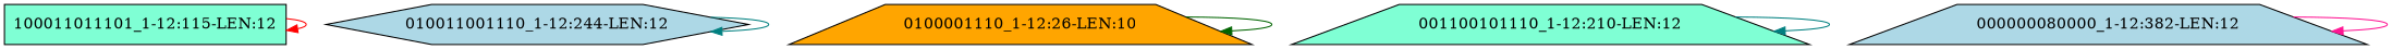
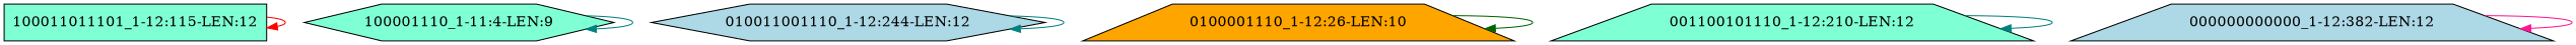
  digraph {
    node [fillcolor=aquamarine shape=trapezium style=filled]
    edge [color=teal]
    "100011011101_1-12:115-LEN:12" [shape=box]
+   "100001110_1-11:4-LEN:9" [shape=hexagon]
    "010011001110_1-12:244-LEN:12" [fillcolor=lightblue shape=hexagon]
    n4 [fillcolor=orange label="0100001110_1-12:26-LEN:10"]
    "001100101110_1-12:210-LEN:12"
-   "000000000000_1-12:382-LEN:12" [fillcolor=lightblue label="000000080000_1-12:382-LEN:12"]
+   "000000000000_1-12:382-LEN:12" [fillcolor=lightblue]
    "100011011101_1-12:115-LEN:12" -> "100011011101_1-12:115-LEN:12" [color=red]
+   "100001110_1-11:4-LEN:9" -> "100001110_1-11:4-LEN:9"
    "010011001110_1-12:244-LEN:12" -> "010011001110_1-12:244-LEN:12"
    n4 -> n4 [color=darkgreen]
    "001100101110_1-12:210-LEN:12" -> "001100101110_1-12:210-LEN:12"
    "000000000000_1-12:382-LEN:12" -> "000000000000_1-12:382-LEN:12" [color=deeppink]
  }
